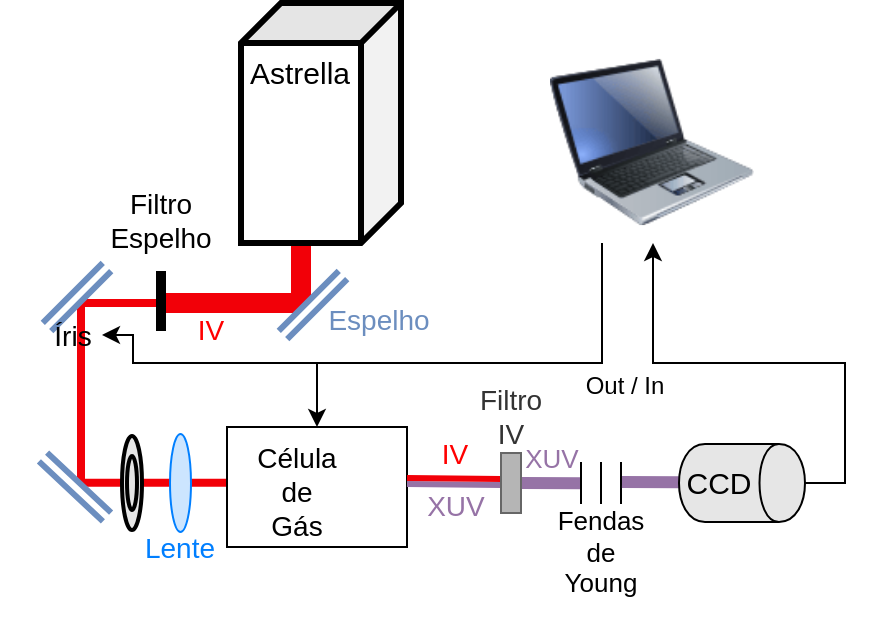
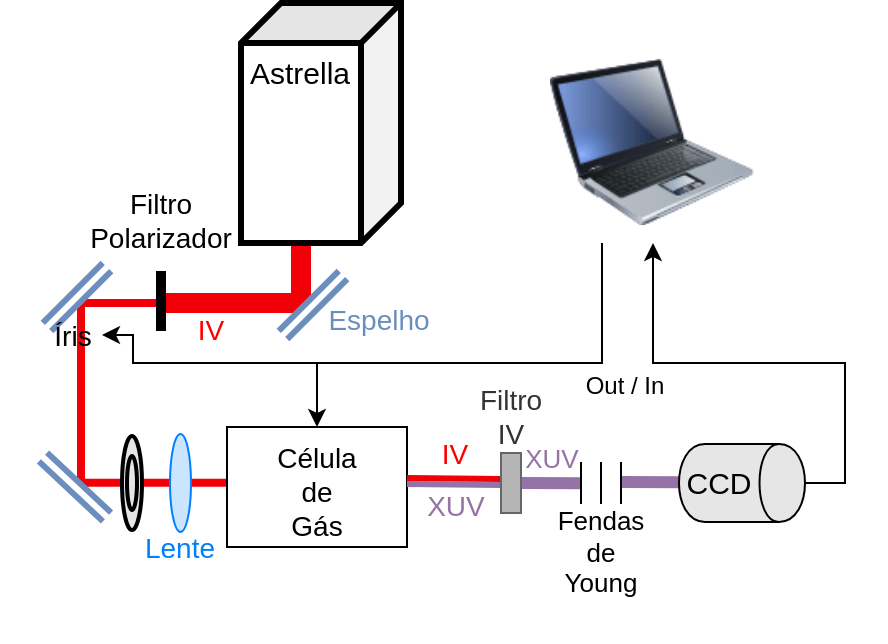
  <mxCell id="0" />
  <mxCell id="1" parent="0" />
  <mxCell id="2" value="" style="endArrow=none;html=1;strokeWidth=4;fillColor=#f8cecc;strokeColor=#F20008;" parent="1" edge="1"><mxGeometry width="50" height="50" relative="1" as="geometry"><mxPoint x="88" y="239.93" as="sourcePoint" /><mxPoint x="68" y="239.93" as="targetPoint" /></mxGeometry></mxCell>
  <mxCell id="3" value="" style="endArrow=none;html=1;strokeWidth=4;fillColor=#f8cecc;strokeColor=#F20008;" parent="1" edge="1"><mxGeometry width="50" height="50" relative="1" as="geometry"><mxPoint x="113" y="239.93" as="sourcePoint" /><mxPoint x="93" y="239.93" as="targetPoint" /></mxGeometry></mxCell>
  <mxCell id="4" value="" style="endArrow=none;html=1;strokeWidth=4;fillColor=#f8cecc;strokeColor=#F20008;" parent="1" edge="1"><mxGeometry width="50" height="50" relative="1" as="geometry"><mxPoint x="60.5" y="239.93" as="sourcePoint" /><mxPoint x="40.5" y="239.93" as="targetPoint" /></mxGeometry></mxCell>
  <mxCell id="5" value="" style="endArrow=none;html=1;strokeWidth=10;fillColor=#f8cecc;strokeColor=#F20008;" parent="1" edge="1"><mxGeometry width="50" height="50" relative="1" as="geometry"><mxPoint x="150" y="150" as="sourcePoint" /><mxPoint x="150" y="120" as="targetPoint" /></mxGeometry></mxCell>
  <mxCell id="6" value="" style="endArrow=none;html=1;strokeWidth=10;fillColor=#f8cecc;strokeColor=#F20008;" parent="1" edge="1"><mxGeometry width="50" height="50" relative="1" as="geometry"><mxPoint x="80" y="150" as="sourcePoint" /><mxPoint x="150" y="150" as="targetPoint" /></mxGeometry></mxCell>
  <mxCell id="7" value="" style="endArrow=none;html=1;strokeWidth=4;fillColor=#f8cecc;strokeColor=#F20008;" parent="1" edge="1"><mxGeometry width="50" height="50" relative="1" as="geometry"><mxPoint x="40" y="150" as="sourcePoint" /><mxPoint x="40" y="240" as="targetPoint" /></mxGeometry></mxCell>
  <mxCell id="8" value="" style="endArrow=none;html=1;strokeWidth=4;fillColor=#f8cecc;strokeColor=#F20008;" parent="1" edge="1"><mxGeometry width="50" height="50" relative="1" as="geometry"><mxPoint x="80" y="150" as="sourcePoint" /><mxPoint x="40" y="150" as="targetPoint" /></mxGeometry></mxCell>
  <mxCell id="9" value="" style="endArrow=none;html=1;strokeColor=#000000;strokeWidth=5;fontSize=17;fontColor=#000000;fillColor=#f5f5f5;" parent="1" edge="1"><mxGeometry width="50" height="50" relative="1" as="geometry"><mxPoint x="80" y="164" as="sourcePoint" /><mxPoint x="80" y="134" as="targetPoint" /></mxGeometry></mxCell>
  <mxCell id="10" value="" style="rounded=0;whiteSpace=wrap;html=1;" parent="1" vertex="1"><mxGeometry x="113" y="212" width="90" height="60" as="geometry" /></mxCell>
- <mxCell id="11" value="&lt;font style=&quot;font-size: 14px;&quot;&gt;Célula&lt;br style=&quot;font-size: 14px;&quot;&gt;de&lt;br style=&quot;font-size: 14px;&quot;&gt;Gás&lt;/font&gt;" style="text;html=1;resizable=0;points=[];autosize=1;align=center;verticalAlign=top;spacingTop=-4;fontSize=14;" parent="1" vertex="1"><mxGeometry x="118" y="217" width="60" height="50" as="geometry" /></mxCell>
+ <mxCell id="11" value="&lt;font style=&quot;font-size: 14px;&quot;&gt;Célula&lt;br style=&quot;font-size: 14px;&quot;&gt;de&lt;br style=&quot;font-size: 14px;&quot;&gt;Gás&lt;/font&gt;" style="text;html=1;resizable=0;points=[];autosize=1;align=center;verticalAlign=top;spacingTop=-4;fontSize=14;" parent="1" vertex="1"><mxGeometry x="128" y="217" width="60" height="50" as="geometry" /></mxCell>
  <mxCell id="12" value="" style="endArrow=none;html=1;strokeWidth=3;fillColor=#e1d5e7;strokeColor=#9673a6;" parent="1" edge="1"><mxGeometry width="50" height="50" relative="1" as="geometry"><mxPoint x="203" y="240.5" as="sourcePoint" /><mxPoint x="250" y="241" as="targetPoint" /></mxGeometry></mxCell>
  <mxCell id="13" value="" style="endArrow=none;html=1;strokeWidth=3;fillColor=#f8cecc;strokeColor=#F20008;" parent="1" edge="1"><mxGeometry width="50" height="50" relative="1" as="geometry"><mxPoint x="250" y="238" as="sourcePoint" /><mxPoint x="203" y="237.5" as="targetPoint" /></mxGeometry></mxCell>
  <mxCell id="14" value="" style="shape=link;html=1;fillColor=#dae8fc;strokeColor=#6c8ebf;strokeWidth=3;" parent="1" edge="1"><mxGeometry width="50" height="50" relative="1" as="geometry"><mxPoint x="23" y="162" as="sourcePoint" /><mxPoint x="53" y="132" as="targetPoint" /></mxGeometry></mxCell>
  <mxCell id="15" value="" style="shape=partialRectangle;whiteSpace=wrap;html=1;right=0;top=0;bottom=0;fillColor=none;routingCenterX=-0.5;fontSize=17;" parent="1" vertex="1"><mxGeometry x="310" y="230" width="10" height="20" as="geometry" /></mxCell>
- <mxCell id="16" value="Filtro&lt;br style=&quot;font-size: 14px;&quot;&gt;Espelho&lt;br style=&quot;font-size: 14px;&quot;&gt;" style="text;html=1;resizable=0;points=[];autosize=1;align=center;verticalAlign=top;spacingTop=-4;fontSize=14;" parent="1" vertex="1"><mxGeometry x="35" y="90" width="90" height="40" as="geometry" /></mxCell>
+ <mxCell id="16" value="Filtro&lt;br style=&quot;font-size: 14px;&quot;&gt;Polarizador&lt;br style=&quot;font-size: 14px;&quot;&gt;" style="text;html=1;resizable=0;points=[];autosize=1;align=center;verticalAlign=top;spacingTop=-4;fontSize=14;" parent="1" vertex="1"><mxGeometry x="35" y="90" width="90" height="40" as="geometry" /></mxCell>
  <mxCell id="17" value="Espelho" style="text;html=1;resizable=0;points=[];autosize=1;align=center;verticalAlign=top;spacingTop=-4;fontSize=14;fontColor=#6C8EBF;" parent="1" vertex="1"><mxGeometry x="154" y="148" width="70" height="20" as="geometry" /></mxCell>
  <mxCell id="18" value="IV" style="text;html=1;resizable=0;points=[];autosize=1;align=center;verticalAlign=top;spacingTop=-4;fontSize=14;fontColor=#FF0000;" parent="1" vertex="1"><mxGeometry x="90" y="153" width="30" height="20" as="geometry" /></mxCell>
  <mxCell id="19" value="Íris" style="text;html=1;resizable=0;points=[];autosize=1;align=center;verticalAlign=top;spacingTop=-4;fontSize=14;glass=0;sketch=0;shadow=0;" parent="1" vertex="1"><mxGeometry x="20.5" y="156" width="30" height="20" as="geometry" /></mxCell>
  <mxCell id="20" value="" style="strokeWidth=2;html=1;shape=mxgraph.flowchart.start_2;whiteSpace=wrap;fillColor=#E6E6E6;fontSize=17;" parent="1" vertex="1"><mxGeometry x="60.5" y="216.5" width="10" height="47" as="geometry" /></mxCell>
  <mxCell id="21" value="" style="strokeWidth=2;html=1;shape=mxgraph.flowchart.start_2;whiteSpace=wrap;fillColor=#E6E6E6;fontSize=17;" parent="1" vertex="1"><mxGeometry x="63" y="226.5" width="5" height="27" as="geometry" /></mxCell>
  <mxCell id="22" value="" style="endArrow=none;html=1;strokeWidth=3;fillColor=#f8cecc;strokeColor=#F20008;" parent="1" edge="1"><mxGeometry width="50" height="50" relative="1" as="geometry"><mxPoint x="150" y="152" as="sourcePoint" /><mxPoint x="150" y="144" as="targetPoint" /></mxGeometry></mxCell>
  <mxCell id="23" value="" style="shape=link;html=1;fillColor=#dae8fc;strokeColor=#6C8EBF;strokeWidth=3;" parent="1" edge="1"><mxGeometry width="50" height="50" relative="1" as="geometry"><mxPoint x="141" y="166" as="sourcePoint" /><mxPoint x="171" y="136" as="targetPoint" /></mxGeometry></mxCell>
  <mxCell id="24" value="" style="rounded=0;whiteSpace=wrap;html=1;fontSize=17;rotation=90;fillColor=#B5B5B5;strokeColor=#666666;fontColor=#333333;" parent="1" vertex="1"><mxGeometry x="240" y="235" width="30" height="10" as="geometry" /></mxCell>
  <mxCell id="25" value="" style="endArrow=none;html=1;strokeColor=#9673A6;strokeWidth=6;fontSize=11;fontColor=#6C8EBF;entryX=0.867;entryY=1.083;entryDx=0;entryDy=0;entryPerimeter=0;" parent="1" edge="1"><mxGeometry width="50" height="50" relative="1" as="geometry"><mxPoint x="310.5" y="239.5" as="sourcePoint" /><mxPoint x="340.18" y="239.66" as="targetPoint" /></mxGeometry></mxCell>
  <mxCell id="26" style="edgeStyle=orthogonalEdgeStyle;rounded=0;orthogonalLoop=1;jettySize=auto;html=1;exitX=0.5;exitY=0;exitDx=0;exitDy=0;" parent="1" source="27" edge="1"><mxGeometry relative="1" as="geometry"><mxPoint x="326" y="120" as="targetPoint" /><Array as="points"><mxPoint x="422" y="240" /><mxPoint x="422" y="180" /><mxPoint x="326" y="180" /></Array></mxGeometry></mxCell>
  <mxCell id="27" value="" style="shape=cylinder;whiteSpace=wrap;html=1;boundedLbl=1;backgroundOutline=1;fillColor=#E6E6E6;fontSize=17;rotation=90;" parent="1" vertex="1"><mxGeometry x="351" y="208.5" width="39" height="63" as="geometry" /></mxCell>
  <mxCell id="28" value="CCD" style="text;html=1;resizable=0;points=[];autosize=1;align=center;verticalAlign=top;spacingTop=-4;fontSize=15;" parent="1" vertex="1"><mxGeometry x="334" y="228.5" width="50" height="20" as="geometry" /></mxCell>
  <mxCell id="29" value="" style="endArrow=none;html=1;strokeColor=#9673A6;strokeWidth=6;fontSize=11;fontColor=#6C8EBF;entryX=0.867;entryY=1.083;entryDx=0;entryDy=0;entryPerimeter=0;" parent="1" edge="1"><mxGeometry width="50" height="50" relative="1" as="geometry"><mxPoint x="260.5" y="240" as="sourcePoint" /><mxPoint x="290.18" y="240.16" as="targetPoint" /></mxGeometry></mxCell>
  <mxCell id="30" value="" style="shape=partialRectangle;whiteSpace=wrap;html=1;top=0;bottom=0;fillColor=none;fontSize=17;" parent="1" vertex="1"><mxGeometry x="290" y="230" width="10" height="20" as="geometry" /></mxCell>
  <mxCell id="31" value="XUV" style="text;html=1;strokeColor=none;fillColor=none;align=center;verticalAlign=middle;whiteSpace=wrap;rounded=0;fontSize=13;fontColor=#9673A6;" parent="1" vertex="1"><mxGeometry x="256" y="218" width="40" height="20" as="geometry" /></mxCell>
  <mxCell id="32" value="Fendas&lt;br style=&quot;font-size: 13px;&quot;&gt;de&lt;br style=&quot;font-size: 13px;&quot;&gt;Young" style="text;html=1;resizable=0;points=[];autosize=1;align=center;verticalAlign=top;spacingTop=-4;fontSize=13;" parent="1" vertex="1"><mxGeometry x="270" y="248.5" width="60" height="50" as="geometry" /></mxCell>
  <mxCell id="33" value="Filtro&lt;br&gt;IV" style="text;html=1;resizable=0;points=[];autosize=1;align=center;verticalAlign=top;spacingTop=-4;fontSize=14;fontColor=#333333;" parent="1" vertex="1"><mxGeometry x="230" y="188" width="50" height="40" as="geometry" /></mxCell>
  <mxCell id="34" style="edgeStyle=orthogonalEdgeStyle;rounded=0;orthogonalLoop=1;jettySize=auto;html=1;exitX=0.25;exitY=1;exitDx=0;exitDy=0;fontSize=12;" parent="1" source="36" target="19" edge="1"><mxGeometry relative="1" as="geometry"><Array as="points"><mxPoint x="301" y="180" /><mxPoint x="66" y="180" /></Array></mxGeometry></mxCell>
  <mxCell id="35" style="edgeStyle=orthogonalEdgeStyle;rounded=0;orthogonalLoop=1;jettySize=auto;html=1;exitX=0.25;exitY=1;exitDx=0;exitDy=0;entryX=0.5;entryY=0;entryDx=0;entryDy=0;fontSize=14;" edge="1" parent="1" source="36" target="10"><mxGeometry relative="1" as="geometry"><Array as="points"><mxPoint x="301" y="180" /><mxPoint x="158" y="180" /></Array></mxGeometry></mxCell>
  <mxCell id="36" value="" style="image;html=1;image=img/lib/clip_art/computers/Laptop_128x128.png" parent="1" vertex="1"><mxGeometry x="275" y="20" width="102" height="100" as="geometry" /></mxCell>
  <mxCell id="37" value="" style="shape=cube;whiteSpace=wrap;html=1;boundedLbl=1;backgroundOutline=1;darkOpacity=0.05;darkOpacity2=0.1;strokeWidth=3;fontSize=17;rotation=90;" parent="1" vertex="1"><mxGeometry x="100" y="20" width="120" height="80" as="geometry" /></mxCell>
  <mxCell id="38" value="Astrella&lt;br style=&quot;font-size: 15px;&quot;&gt;" style="text;html=1;strokeColor=none;fillColor=none;align=center;verticalAlign=middle;whiteSpace=wrap;rounded=0;strokeWidth=3;fontSize=15;" parent="1" vertex="1"><mxGeometry x="130" y="25" width="40" height="20" as="geometry" /></mxCell>
  <mxCell id="39" value="" style="shape=link;html=1;fillColor=#dae8fc;strokeColor=#6c8ebf;strokeWidth=3;" parent="1" edge="1"><mxGeometry width="50" height="50" relative="1" as="geometry"><mxPoint x="53" y="257" as="sourcePoint" /><mxPoint x="21" y="227" as="targetPoint" /></mxGeometry></mxCell>
  <mxCell id="40" value="" style="ellipse;whiteSpace=wrap;html=1;shadow=0;glass=0;sketch=0;fillColor=#CCE5FF;strokeColor=#007FFF;" parent="1" vertex="1"><mxGeometry x="84.5" y="215.5" width="10.5" height="49" as="geometry" /></mxCell>
  <mxCell id="41" value="&lt;font color=&quot;#007fff&quot; style=&quot;font-size: 14px;&quot;&gt;Lente&lt;/font&gt;" style="text;html=1;strokeColor=none;fillColor=none;align=center;verticalAlign=middle;whiteSpace=wrap;rounded=0;shadow=0;glass=0;sketch=0;fontSize=14;" parent="1" vertex="1"><mxGeometry x="69.75" y="262.5" width="40" height="20" as="geometry" /></mxCell>
  <mxCell id="42" value="Out / In" style="text;html=1;strokeColor=none;fillColor=none;align=center;verticalAlign=middle;whiteSpace=wrap;rounded=0;shadow=0;glass=0;sketch=0;fontSize=12;" parent="1" vertex="1"><mxGeometry x="289" y="182" width="47" height="20" as="geometry" /></mxCell>
  <mxCell id="43" value="XUV" style="text;html=1;strokeColor=none;fillColor=none;align=center;verticalAlign=middle;whiteSpace=wrap;rounded=0;fontSize=14;fontColor=#9673A6;" vertex="1" parent="1"><mxGeometry x="208" y="241.5" width="40" height="20" as="geometry" /></mxCell>
  <mxCell id="44" value="IV" style="text;html=1;resizable=0;points=[];autosize=1;align=center;verticalAlign=top;spacingTop=-4;fontSize=14;fontColor=#FF0000;" vertex="1" parent="1"><mxGeometry x="212" y="215" width="30" height="20" as="geometry" /></mxCell>
